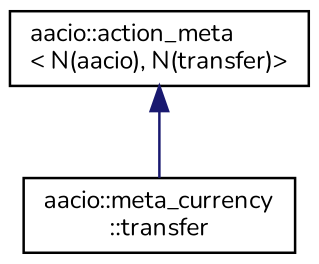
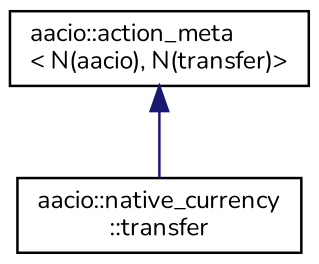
  digraph {
    rankdir=TB
    fontname=Nunito
    node [color=black fillcolor=white fontname=Nunito fontsize=10 shape=record style=filled]
    n1 [height=0.2 label="aacio::action_meta\l\< N(aacio), N(transfer)\>" width=0.4]
-   n2 [height=0.2 label="aacio::meta_currency\l::transfer" width=0.4]
+   n2 [height=0.2 label="aacio::native_currency\l::transfer" width=0.4]
    n1 -> n2 [color=midnightblue dir=back fontname=Nunito fontsize=10 labelfontname=Helvetica labelfontsize=10 style=solid]
  }
